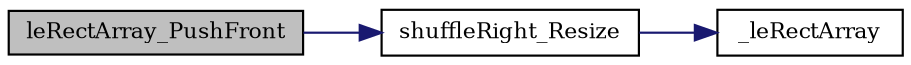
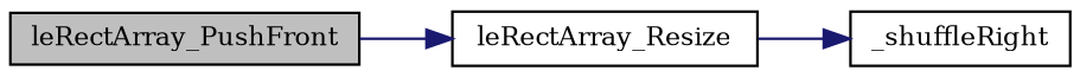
  digraph {
    fontname="DejaVu Serif"
    rankdir=LR
    node [color=black fillcolor=white fontname="DejaVu Serif" fontsize=10 shape=record style=filled]
    edge [color=midnightblue fontname="DejaVu Serif" fontsize=10 labelfontname=Helvetica labelfontsize=10 style=solid]
    n1 [fillcolor=grey75 fontcolor=black height=0.2 label=leRectArray_PushFront width=0.4]
-   n2 [height=0.2 label=shuffleRight_Resize width=0.4]
-   n3 [height=0.2 label=_leRectArray width=0.4]
+   n2 [height=0.2 label=leRectArray_Resize width=0.4]
+   n3 [height=0.2 label=_shuffleRight width=0.4]
    n1 -> n2
    n2 -> n3
  }
